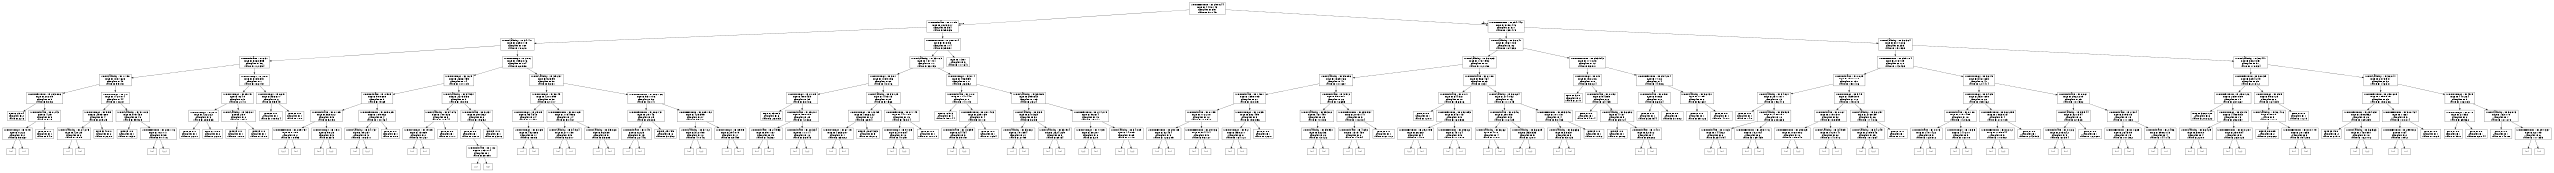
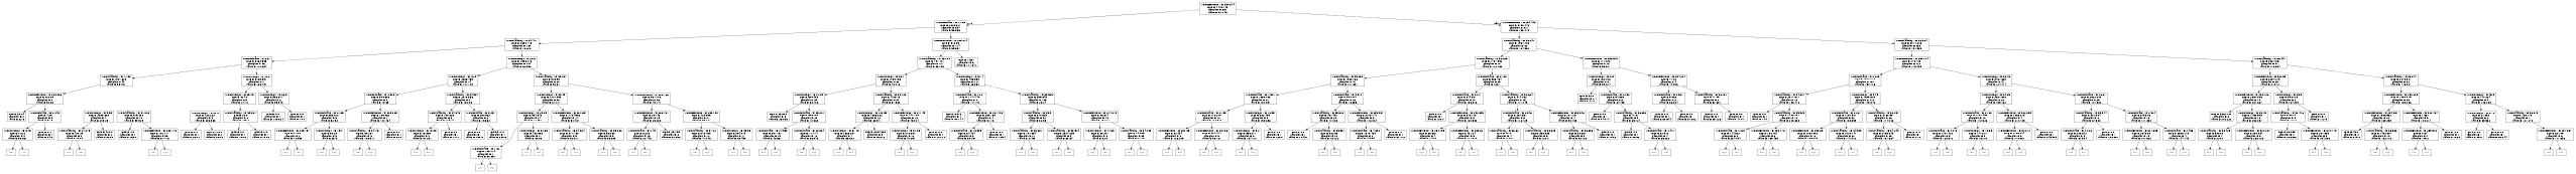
  digraph {
    node [shape=box]
    n1 [label="WOA_TEMP_K <= 290.644\nmse = 4448.743\nsamples = 651\nvalue = 97.145"]
    n2 [label="WOA_Nitrate <= 7.709\nmse = 2223.317\nsamples = 334\nvalue = 55.935"]
    n3 [label="WOA_TEMP_K <= 294.442\nmse = 3198.446\nsamples = 317\nvalue = 139.475"]
    n4 [label="WOA_Salinity <= 34.411\nmse = 2698.715\nsamples = 160\nvalue = 78.678"]
    n5 [label="WOA_TEMP_K <= 288.814\nmse = 918.58\nsamples = 174\nvalue = 35.557"]
    n6 [label="WOA_Salinity <= 36.647\nmse = 1964.488\nsamples = 82\nvalue = 104.392"]
    n7 [label="WOA_Salinity <= 36.364\nmse = 3044.206\nsamples = 235\nvalue = 151.939"]
    n8 [label="WOA_Nitrate <= 6.37\nmse = 3068.595\nsamples = 56\nvalue = 112.394"]
    n9 [label="WOA_MLDpt <= 20.6\nmse = 1596.076\nsamples = 104\nvalue = 60.998"]
    n10 [label="WOA_Salinity <= 33.765\nmse = 787.401\nsamples = 171\nvalue = 33.753"]
    n11 [label="mse = 1.387\nsamples = 3\nvalue = 117.641"]
    n12 [label="WOA_Salinity <= 17.98\nmse = 1887.628\nsamples = 49\nvalue = 99.151"]
    n13 [label="WOA_MLDpt <= 28.8\nmse = 3185.391\nsamples = 7\nvalue = 186.757"]
    n14 [label="WOA_MLDpt <= 16.5\nmse = 2636.455\nsamples = 14\nvalue = 107.109"]
    n15 [label="WOA_Salinity <= 35.237\nmse = 923.99\nsamples = 90\nvalue = 52.31"]
    n16 [label="WOA_TEMP_K <= 283.886\nmse = 202.89\nsamples = 5\nvalue = 50.52"]
-   n17 [label="WOA_MLDpt <= 7.0\nmse = 1720.074\nsamples = 44\nvalue = 106.87"]
    n18 [label="WOA_MLDpt <= 25.75\nmse = 824.0\nsamples = 5\nvalue = 214.0"]
    n19 [label="WOA_MLDpt <= 66.9\nmse = 336.677\nsamples = 2\nvalue = 95.949"]
    n20 [label="mse = 23.04\nsamples = 2\nvalue = 22.6"]
    n21 [label="WOA_Nitrate <= 0.243\nmse = 4.25\nsamples = 3\nvalue = 57.5"]
    n22 [label="WOA_MLDpt <= 5.55\nmse = 2985.688\nsamples = 4\nvalue = 209.25"]
    n23 [label="WOA_Salinity <= 31.003\nmse = 875.468\nsamples = 40\nvalue = 99.929"]
    n24 [label="WOA_MLDpt <= 5.45\nmse = 0.222\nsamples = 2\nvalue = 58.667"]
    n25 [label="mse = 0.0\nsamples = 1\nvalue = 54.0"]
    n26 [label="(...)"]
    n27 [label="(...)"]
    n28 [label="WOA_Salinity <= 24.275\nmse = 420.25\nsamples = 2\nvalue = 158.5"]
    n29 [label="mse = 400.0\nsamples = 2\nvalue = 260.0"]
    n30 [label="mse = 0.0\nsamples = 1\nvalue = 163.0"]
    n31 [label="WOA_TEMP_K <= 288.146\nmse = 761.711\nsamples = 39\nvalue = 97.716"]
    n32 [label="(...)"]
    n33 [label="(...)"]
    n34 [label="(...)"]
    n35 [label="(...)"]
    n36 [label="WOA_MLDpt <= 20.0\nmse = 422.222\nsamples = 3\nvalue = 233.333"]
    n37 [label="WOA_Salinity <= 33.307\nmse = 25.0\nsamples = 2\nvalue = 185.0"]
    n38 [label="mse = 0.0\nsamples = 1\nvalue = 108.924"]
    n39 [label="mse = 0.0\nsamples = 1\nvalue = 70.0"]
    n40 [label="mse = 0.0\nsamples = 1\nvalue = 260.1"]
    n41 [label="mse = 100.0\nsamples = 2\nvalue = 220.0"]
    n42 [label="mse = 0.0\nsamples = 1\nvalue = 180.0"]
    n43 [label="mse = 0.0\nsamples = 1\nvalue = 190.0"]
    n44 [label="WOA_Nitrate <= 0.509\nmse = 908.688\nsamples = 9\nvalue = 79.69"]
    n45 [label="WOA_Salinity <= 34.937\nmse = 2273.336\nsamples = 5\nvalue = 150.98"]
    n46 [label="WOA_MLDpt <= 38.45\nmse = 1201.999\nsamples = 38\nvalue = 67.017"]
    n47 [label="WOA_TEMP_K <= 286.766\nmse = 531.706\nsamples = 52\nvalue = 43.141"]
    n48 [label="WOA_Nitrate <= 0.185\nmse = 565.612\nsamples = 5\nvalue = 52.98"]
    n49 [label="WOA_TEMP_K <= 289.025\nmse = 189.062\nsamples = 4\nvalue = 100.464"]
    n50 [label="WOA_Salinity <= 34.846\nmse = 108.526\nsamples = 3\nvalue = 105.44"]
    n51 [label="WOA_Nitrate <= 3.237\nmse = 290.362\nsamples = 2\nvalue = 196.52"]
    n52 [label="WOA_TEMP_K <= 289.757\nmse = 8.188\nsamples = 2\nvalue = 78.953"]
    n53 [label="WOA_MLDpt <= 15.0\nmse = 98.25\nsamples = 3\nvalue = 33.5"]
    n54 [label="WOA_Salinity <= 34.737\nmse = 89.237\nsamples = 3\nvalue = 106.311"]
    n55 [label="mse = 0.0\nsamples = 1\nvalue = 80.0"]
    n56 [label="(...)"]
    n57 [label="(...)"]
    n58 [label="(...)"]
    n59 [label="(...)"]
    n60 [label="(...)"]
    n61 [label="(...)"]
    n62 [label="WOA_MLDpt <= 19.85\nmse = 13.869\nsamples = 2\nvalue = 97.267"]
    n63 [label="mse = 0.0\nsamples = 1\nvalue = 117.7"]
    n64 [label="mse = 0.0\nsamples = 1\nvalue = 188.0"]
    n65 [label="mse = -0.0\nsamples = 1\nvalue = 230.6"]
    n66 [label="(...)"]
    n67 [label="(...)"]
    n68 [label="WOA_MLDpt <= 29.85\nmse = 934.348\nsamples = 24\nvalue = 77.897"]
    n69 [label="WOA_TEMP_K <= 281.691\nmse = 1154.586\nsamples = 14\nvalue = 50.437"]
    n70 [label="WOA_TEMP_K <= 286.731\nmse = 29.746\nsamples = 25\nvalue = 25.283"]
    n71 [label="WOA_TEMP_K <= 289.192\nmse = 425.395\nsamples = 27\nvalue = 59.781"]
    n72 [label="WOA_Nitrate <= 1.82\nmse = 703.114\nsamples = 7\nvalue = 38.851"]
    n73 [label="WOA_MLDpt <= 30.65\nmse = 452.686\nsamples = 17\nvalue = 88.83"]
    n74 [label="WOA_Salinity <= 34.524\nmse = 277.158\nsamples = 5\nvalue = 92.317"]
    n75 [label="WOA_Salinity <= 35.068\nmse = 523.38\nsamples = 9\nvalue = 33.685"]
    n76 [label="(...)"]
    n77 [label="(...)"]
    n78 [label="(...)"]
    n79 [label="(...)"]
    n80 [label="(...)"]
    n81 [label="(...)"]
    n82 [label="(...)"]
    n83 [label="(...)"]
    n84 [label="WOA_Nitrate <= 0.49\nmse = 6.225\nsamples = 19\nvalue = 22.446"]
    n85 [label="mse = 25.755\nsamples = 6\nvalue = 31.392"]
    n86 [label="WOA_Salinity <= 37.02\nmse = 312.758\nsamples = 10\nvalue = 47.046"]
    n87 [label="WOA_MLDpt <= 39.95\nmse = 294.079\nsamples = 17\nvalue = 69.459"]
    n88 [label="(...)"]
    n89 [label="(...)"]
    n90 [label="(...)"]
    n91 [label="(...)"]
    n92 [label="(...)"]
    n93 [label="(...)"]
    n94 [label="WOA_MLDpt <= 38.7\nmse = 1039.156\nsamples = 60\nvalue = 48.076"]
    n95 [label="WOA_MLDpt <= 31.4\nmse = 496.559\nsamples = 111\nvalue = 26.352"]
    n96 [label="WOA_MLDpt <= 21.85\nmse = 508.439\nsamples = 35\nvalue = 38.786"]
    n97 [label="WOA_Salinity <= 33.129\nmse = 1403.13\nsamples = 25\nvalue = 57.568"]
    n98 [label="WOA_Nitrate <= 10.01\nmse = 1147.448\nsamples = 8\nvalue = 74.175"]
    n99 [label="WOA_Salinity <= 33.909\nmse = 295.643\nsamples = 103\nvalue = 23.24"]
    n100 [label="mse = 83.803\nsamples = 6\nvalue = 26.883"]
    n101 [label="WOA_Nitrate <= 25.207\nmse = 588.789\nsamples = 29\nvalue = 42.868"]
    n102 [label="WOA_MLDpt <= 122.55\nmse = 1866.222\nsamples = 12\nvalue = 68.541"]
    n103 [label="WOA_TEMP_K <= 277.45\nmse = 441.108\nsamples = 13\nvalue = 43.304"]
    n104 [label="WOA_Nitrate <= 24.953\nmse = 897.167\nsamples = 19\nvalue = 46.367"]
    n105 [label="WOA_Nitrate <= 28.334\nmse = 11.114\nsamples = 10\nvalue = 36.945"]
    n106 [label="(...)"]
    n107 [label="(...)"]
    n108 [label="(...)"]
    n109 [label="(...)"]
    n110 [label="WOA_MLDpt <= 67.15\nmse = 1663.287\nsamples = 7\nvalue = 63.602"]
    n111 [label="mse = 2064.323\nsamples = 5\nvalue = 75.276"]
    n112 [label="WOA_MLDpt <= 97.35\nmse = 278.684\nsamples = 12\nvalue = 40.257"]
    n113 [label="mse = -0.0\nsamples = 1\nvalue = 101.19"]
    n114 [label="(...)"]
    n115 [label="(...)"]
    n116 [label="(...)"]
    n117 [label="(...)"]
    n118 [label="mse = 6.579\nsamples = 4\nvalue = 98.744"]
    n119 [label="WOA_TEMP_K <= 281.403\nmse = 239.169\nsamples = 4\nvalue = 31.181"]
    n120 [label="WOA_Salinity <= 33.9\nmse = 610.323\nsamples = 30\nvalue = 32.35"]
    n121 [label="WOA_TEMP_K <= 274.279\nmse = 96.614\nsamples = 73\nvalue = 19.077"]
    n122 [label="WOA_Nitrate <= 13.399\nmse = 64.454\nsamples = 3\nvalue = 39.157"]
    n123 [label="mse = -0.0\nsamples = 1\nvalue = 7.254"]
    n124 [label="(...)"]
    n125 [label="(...)"]
    n126 [label="WOA_Salinity <= 33.861\nmse = 191.354\nsamples = 27\nvalue = 27.59"]
    n127 [label="WOA_Salinity <= 33.904\nmse = 2324.229\nsamples = 3\nvalue = 69.64"]
    n128 [label="WOA_MLDpt <= 44.35\nmse = 38.207\nsamples = 8\nvalue = 32.9"]
    n129 [label="WOA_Salinity <= 34.089\nmse = 74.805\nsamples = 65\nvalue = 17.18"]
    n130 [label="(...)"]
    n131 [label="(...)"]
    n132 [label="(...)"]
    n133 [label="(...)"]
    n134 [label="(...)"]
    n135 [label="(...)"]
    n136 [label="(...)"]
    n137 [label="(...)"]
    n138 [label="WOA_Salinity <= 36.603\nmse = 1787.952\nsamples = 70\nvalue = 112.158"]
    n139 [label="WOA_TEMP_K <= 293.942\nmse = 171.643\nsamples = 12\nvalue = 53.911"]
    n140 [label="WOA_TEMP_K <= 299.104\nmse = 2484.09\nsamples = 178\nvalue = 143.439"]
    n141 [label="WOA_Salinity <= 36.447\nmse = 3864.851\nsamples = 57\nvalue = 178.934"]
    n142 [label="WOA_Salinity <= 35.096\nmse = 1869.766\nsamples = 47\nvalue = 101.687"]
    n143 [label="WOA_Nitrate <= 0.188\nmse = 966.464\nsamples = 23\nvalue = 133.1"]
    n144 [label="WOA_MLDpt <= 8.9\nmse = 152.206\nsamples = 8\nvalue = 58.614"]
    n145 [label="WOA_TEMP_K <= 294.204\nmse = 77.82\nsamples = 4\nvalue = 44.506"]
    n146 [label="WOA_Nitrate <= 1.501\nmse = 1358.003\nsamples = 21\nvalue = 130.891"]
    n147 [label="WOA_Nitrate <= 3.572\nmse = 950.801\nsamples = 26\nvalue = 76.655"]
    n148 [label="WOA_Nitrate <= 0.071\nmse = 644.321\nsamples = 10\nvalue = 156.316"]
    n149 [label="WOA_Salinity <= 36.624\nmse = 274.052\nsamples = 13\nvalue = 111.045"]
    n150 [label="WOA_Nitrate <= 0.199\nmse = 772.218\nsamples = 12\nvalue = 108.518"]
    n151 [label="WOA_MLDpt <= 18.35\nmse = 682.495\nsamples = 9\nvalue = 158.856"]
    n152 [label="WOA_Salinity <= 35.302\nmse = 461.451\nsamples = 23\nvalue = 70.083"]
    n153 [label="WOA_TEMP_K <= 293.937\nmse = 2073.141\nsamples = 3\nvalue = 116.084"]
    n154 [label="WOA_TEMP_K <= 290.85\nmse = 52.454\nsamples = 3\nvalue = 126.205"]
    n155 [label="WOA_TEMP_K <= 294.36\nmse = 904.474\nsamples = 9\nvalue = 96.727"]
    n156 [label="WOA_MLDpt <= 9.2\nmse = 558.217\nsamples = 8\nvalue = 164.121"]
    n157 [label="mse = 0.0\nsamples = 1\nvalue = 122.0"]
    n158 [label="(...)"]
    n159 [label="(...)"]
    n160 [label="(...)"]
    n161 [label="(...)"]
    n162 [label="(...)"]
    n163 [label="(...)"]
+   n164 [label="mse = 0.0\nsamples = 1\nvalue = 18.421"]
    n165 [label="WOA_Salinity <= 35.931\nmse = 322.36\nsamples = 22\nvalue = 73.122"]
    n166 [label="WOA_Nitrate <= 4.692\nmse = 1315.438\nsamples = 2\nvalue = 140.54"]
    n167 [label="mse = 0.0\nsamples = 1\nvalue = 67.172"]
    n168 [label="(...)"]
    n169 [label="(...)"]
    n170 [label="(...)"]
    n171 [label="(...)"]
    n172 [label="mse = 0.0\nsamples = 1\nvalue = 120.0"]
    n173 [label="WOA_TEMP_K <= 292.853\nmse = 546.713\nsamples = 9\nvalue = 160.588"]
    n174 [label="WOA_Nitrate <= 0.346\nmse = 251.531\nsamples = 9\nvalue = 116.429"]
    n175 [label="WOA_TEMP_K <= 293.346\nmse = 101.181\nsamples = 4\nvalue = 98.483"]
    n176 [label="WOA_TEMP_K <= 292.795\nmse = 66.667\nsamples = 4\nvalue = 140.0"]
    n177 [label="WOA_TEMP_K <= 293.62\nmse = 451.24\nsamples = 5\nvalue = 171.818"]
    n178 [label="(...)"]
    n179 [label="(...)"]
    n180 [label="(...)"]
    n181 [label="(...)"]
    n182 [label="WOA_Salinity <= 36.62\nmse = 40.0\nsamples = 4\nvalue = 110.0"]
    n183 [label="WOA_Salinity <= 36.609\nmse = 333.333\nsamples = 5\nvalue = 120.0"]
    n184 [label="WOA_Salinity <= 36.636\nmse = 65.637\nsamples = 3\nvalue = 93.125"]
    n185 [label="mse = 0.0\nsamples = 1\nvalue = 109.2"]
    n186 [label="(...)"]
    n187 [label="(...)"]
    n188 [label="(...)"]
    n189 [label="(...)"]
    n190 [label="(...)"]
    n191 [label="(...)"]
-   n192 [label="mse = 32.0\nsamples = 2\nvalue = 21.0"]
+   n192 [label="mse = 32.0\nsamples = 2\nvalue = 41.0"]
    n193 [label="WOA_Nitrate <= 0.052\nmse = 54.385\nsamples = 6\nvalue = 64.485"]
    n194 [label="WOA_Nitrate <= 0.581\nmse = 9.863\nsamples = 2\nvalue = 36.324"]
    n195 [label="WOA_Salinity <= 36.731\nmse = 11.89\nsamples = 2\nvalue = 52.687"]
    n196 [label="mse = 0.0\nsamples = 1\nvalue = 54.574"]
    n197 [label="WOA_Salinity <= 36.692\nmse = 47.37\nsamples = 5\nvalue = 65.724"]
    n198 [label="mse = 0.0\nsamples = 1\nvalue = 68.82"]
    n199 [label="WOA_Nitrate <= 0.401\nmse = 52.572\nsamples = 4\nvalue = 65.282"]
    n200 [label="(...)"]
    n201 [label="(...)"]
    n202 [label="mse = 0.0\nsamples = 1\nvalue = 38.544"]
    n203 [label="mse = 0.0\nsamples = 1\nvalue = 31.882"]
    n204 [label="mse = 0.0\nsamples = 1\nvalue = 55.126"]
    n205 [label="mse = 0.0\nsamples = 1\nvalue = 47.811"]
    n206 [label="WOA_Nitrate <= 0.029\nmse = 1970.178\nsamples = 131\nvalue = 150.106"]
    n207 [label="WOA_MLDpt <= 36.75\nmse = 3461.683\nsamples = 47\nvalue = 124.414"]
    n208 [label="WOA_TEMP_K <= 300.35\nmse = 3254.279\nsamples = 25\nvalue = 218.12"]
    n209 [label="WOA_Salinity <= 36.847\nmse = 2073.901\nsamples = 32\nvalue = 146.801"]
    n210 [label="WOA_Salinity <= 34.827\nmse = 2571.817\nsamples = 13\nvalue = 196.478"]
    n211 [label="WOA_MLDpt <= 54.5\nmse = 1699.309\nsamples = 118\nvalue = 145.848"]
    n212 [label="WOA_MLDpt <= 34.25\nmse = 2537.608\nsamples = 22\nvalue = 155.162"]
    n213 [label="WOA_Nitrate <= 0.061\nmse = 2922.209\nsamples = 25\nvalue = 101.532"]
    n214 [label="mse = 0.0\nsamples = 1\nvalue = 74.0"]
    n215 [label="WOA_Salinity <= 35.529\nmse = 1788.791\nsamples = 12\nvalue = 203.683"]
    n216 [label="WOA_Nitrate <= 0.067\nmse = 1151.307\nsamples = 92\nvalue = 138.399"]
    n217 [label="WOA_Salinity <= 36.257\nmse = 2768.39\nsamples = 26\nvalue = 174.006"]
    n218 [label="WOA_Nitrate <= 0.023\nmse = 744.322\nsamples = 6\nvalue = 234.094"]
    n219 [label="WOA_TEMP_K <= 298.776\nmse = 752.764\nsamples = 6\nvalue = 169.469"]
    n220 [label="(...)"]
    n221 [label="(...)"]
    n222 [label="(...)"]
    n223 [label="(...)"]
    n224 [label="WOA_TEMP_K <= 298.691\nmse = 1060.082\nsamples = 10\nvalue = 105.048"]
    n225 [label="WOA_Salinity <= 34.989\nmse = 1029.141\nsamples = 82\nvalue = 141.972"]
    n226 [label="WOA_Salinity <= 34.249\nmse = 2185.546\nsamples = 25\nvalue = 181.664"]
    n227 [label="mse = -0.0\nsamples = 1\nvalue = 77.01"]
    n228 [label="(...)"]
    n229 [label="(...)"]
    n230 [label="(...)"]
    n231 [label="(...)"]
    n232 [label="(...)"]
    n233 [label="(...)"]
    n234 [label="WOA_Nitrate <= 0.188\nmse = 1791.459\nsamples = 18\nvalue = 142.326"]
    n235 [label="WOA_TEMP_K <= 302.299\nmse = 1963.013\nsamples = 4\nvalue = 210.785"]
    n236 [label="WOA_Salinity <= 35.544\nmse = 521.394\nsamples = 6\nvalue = 67.523"]
    n237 [label="WOA_Nitrate <= 2.304\nmse = 3193.03\nsamples = 19\nvalue = 111.838"]
    n238 [label="WOA_Nitrate <= 0.073\nmse = 1407.422\nsamples = 9\nvalue = 123.572"]
    n239 [label="WOA_MLDpt <= 18.35\nmse = 1472.07\nsamples = 9\nvalue = 161.08"]
    n240 [label="WOA_TEMP_K <= 302.12\nmse = 1785.044\nsamples = 3\nvalue = 178.067"]
    n241 [label="mse = 0.0\nsamples = 1\nvalue = 243.503"]
    n242 [label="(...)"]
    n243 [label="(...)"]
    n244 [label="(...)"]
    n245 [label="(...)"]
    n246 [label="(...)"]
    n247 [label="(...)"]
    n248 [label="WOA_Nitrate <= 0.026\nmse = 203.642\nsamples = 5\nvalue = 61.394"]
    n249 [label="mse = 0.0\nsamples = 1\nvalue = 122.687"]
    n250 [label="WOA_TEMP_K <= 301.685\nmse = 2643.89\nsamples = 15\nvalue = 107.382"]
    n251 [label="WOA_Nitrate <= 2.456\nmse = 5986.713\nsamples = 4\nvalue = 144.143"]
    n252 [label="(...)"]
    n253 [label="(...)"]
    n254 [label="(...)"]
    n255 [label="(...)"]
    n256 [label="(...)"]
    n257 [label="(...)"]
    n258 [label="WOA_TEMP_K <= 298.726\nmse = 2657.889\nsamples = 19\nvalue = 237.667"]
    n259 [label="WOA_MLDpt <= 25.5\nmse = 996.728\nsamples = 6\nvalue = 164.809"]
    n260 [label="WOA_TEMP_K <= 298.609\nmse = 1850.515\nsamples = 23\nvalue = 158.286"]
    n261 [label="WOA_MLDpt <= 45.9\nmse = 740.264\nsamples = 9\nvalue = 106.083"]
    n262 [label="mse = 3661.728\nsamples = 6\nvalue = 202.222"]
    n263 [label="WOA_MLDpt <= 23.15\nmse = 1458.503\nsamples = 13\nvalue = 252.857"]
-   n264 [label="WOA_Salinity <= 36.416\nmse = 800.0\nvalue = 5\nvalue = 170.0"]
+   n264 [label="WOA_Salinity <= 36.416\nmse = 800.0\nsamples = 5\nvalue = 170.0"]
    n265 [label="mse = -0.0\nsamples = 1\nvalue = 112.9"]
    n266 [label="WOA_Salinity <= 36.429\nmse = 3880.0\nsamples = 4\nvalue = 220.0"]
    n267 [label="WOA_TEMP_K <= 300.284\nmse = 258.984\nsamples = 9\nvalue = 263.125"]
    n268 [label="(...)"]
    n269 [label="(...)"]
    n270 [label="(...)"]
    n271 [label="(...)"]
    n272 [label="mse = 88.889\nsamples = 2\nvalue = 206.667"]
    n273 [label="WOA_TEMP_K <= 300.749\nmse = 281.633\nsamples = 3\nvalue = 154.286"]
    n274 [label="(...)"]
    n275 [label="(...)"]
    n276 [label="WOA_TEMP_K <= 294.657\nmse = 1586.532\nsamples = 20\nvalue = 169.239"]
    n277 [label="WOA_TEMP_K <= 300.464\nmse = 1.661\nsamples = 3\nvalue = 108.214"]
    n278 [label="WOA_MLDpt <= 27.0\nmse = 21.532\nsamples = 2\nvalue = 65.562"]
    n279 [label="WOA_Salinity <= 36.873\nmse = 163.178\nsamples = 7\nvalue = 121.278"]
    n280 [label="mse = 75.0\nsamples = 2\nvalue = 215.0"]
    n281 [label="WOA_Salinity <= 36.563\nmse = 1460.581\nsamples = 18\nvalue = 162.702"]
    n282 [label="WOA_TEMP_K <= 299.502\nmse = 0.64\nsamples = 2\nvalue = 109.2"]
    n283 [label="mse = -0.0\nsamples = 1\nvalue = 106.9"]
    n284 [label="(...)"]
    n285 [label="(...)"]
    n286 [label="(...)"]
    n287 [label="(...)"]
    n288 [label="mse = 0.0\nsamples = 1\nvalue = 59.0"]
    n289 [label="mse = 0.0\nsamples = 1\nvalue = 68.844"]
-   n290 [label="mse = 0.0\nsamples = 1\nvalue = 148.88"]
    n291 [label="WOA_TEMP_K <= 297.337\nmse = 62.103\nsamples = 6\nvalue = 117.335"]
    n292 [label="(...)"]
    n293 [label="(...)"]
    n1 -> n2 [headlabel=True labelangle=45 labeldistance=2.5]
    n1 -> n3 [headlabel=False labelangle=-45 labeldistance=2.5]
    n2 -> n4
    n2 -> n5
    n3 -> n6
    n3 -> n7
    n4 -> n8
    n4 -> n9
    n5 -> n10
    n5 -> n11
    n6 -> n138
    n6 -> n139
    n7 -> n140
    n7 -> n141
    n8 -> n12
    n8 -> n13
    n9 -> n14
    n9 -> n15
    n10 -> n94
    n10 -> n95
    n12 -> n16
-   n12 -> n17
    n13 -> n18
    n13 -> n19
    n14 -> n44
    n14 -> n45
    n15 -> n46
    n15 -> n47
    n16 -> n20
    n16 -> n21
-   n17 -> n22
-   n17 -> n23
-   n18 -> n36
    n18 -> n37
    n19 -> n38
    n19 -> n39
    n21 -> n24
    n21 -> n25
    n22 -> n28
    n22 -> n29
    n23 -> n30
    n23 -> n31
    n24 -> n26
    n24 -> n27
    n28 -> n32
    n28 -> n33
    n31 -> n34
    n31 -> n35
    n36 -> n40
    n36 -> n41
    n37 -> n42
    n37 -> n43
    n44 -> n48
    n44 -> n49
    n45 -> n50
    n45 -> n51
    n46 -> n68
    n46 -> n69
    n47 -> n70
    n47 -> n71
    n48 -> n52
    n48 -> n53
    n49 -> n54
    n49 -> n55
    n50 -> n62
    n50 -> n63
    n51 -> n64
    n51 -> n65
    n52 -> n56
    n52 -> n57
    n53 -> n58
    n53 -> n59
    n54 -> n60
    n54 -> n61
    n62 -> n66
    n62 -> n67
-   n64 -> n72
+   n68 -> n72
    n68 -> n73
    n69 -> n74
    n69 -> n75
    n70 -> n84
    n70 -> n85
    n71 -> n86
    n71 -> n87
    n72 -> n76
    n72 -> n77
    n73 -> n78
    n73 -> n79
    n74 -> n80
    n74 -> n81
    n75 -> n82
    n75 -> n83
    n84 -> n88
    n84 -> n89
    n86 -> n90
    n86 -> n91
    n87 -> n92
    n87 -> n93
    n94 -> n96
    n94 -> n97
    n95 -> n98
    n95 -> n99
    n96 -> n100
    n96 -> n101
    n97 -> n102
    n97 -> n103
    n98 -> n118
    n98 -> n119
    n99 -> n120
    n99 -> n121
    n101 -> n104
    n101 -> n105
    n102 -> n110
    n102 -> n111
    n103 -> n112
    n103 -> n113
    n104 -> n106
    n104 -> n107
    n105 -> n108
    n105 -> n109
    n110 -> n114
    n110 -> n115
    n112 -> n116
    n112 -> n117
    n119 -> n122
    n119 -> n123
    n120 -> n126
    n120 -> n127
    n121 -> n128
    n121 -> n129
    n122 -> n124
    n122 -> n125
    n126 -> n130
    n126 -> n131
    n127 -> n132
    n127 -> n133
    n128 -> n134
    n128 -> n135
    n129 -> n136
    n129 -> n137
    n138 -> n142
    n138 -> n143
    n139 -> n144
    n139 -> n145
    n140 -> n206
    n140 -> n207
    n141 -> n208
    n141 -> n209
    n142 -> n146
    n142 -> n147
    n143 -> n148
    n143 -> n149
    n144 -> n192
    n144 -> n193
    n145 -> n194
    n145 -> n195
    n146 -> n150
    n146 -> n151
    n147 -> n152
    n147 -> n153
    n148 -> n172
    n148 -> n173
    n149 -> n174
    n149 -> n175
    n150 -> n154
    n150 -> n155
    n151 -> n156
    n151 -> n157
+   n152 -> n164
    n152 -> n165
    n153 -> n166
    n153 -> n167
    n154 -> n158
    n154 -> n159
    n155 -> n160
    n155 -> n161
    n156 -> n162
    n156 -> n163
    n165 -> n168
    n165 -> n169
    n166 -> n170
    n166 -> n171
    n173 -> n176
    n173 -> n177
    n174 -> n182
    n174 -> n183
    n175 -> n184
    n175 -> n185
    n176 -> n178
    n176 -> n179
    n177 -> n180
    n177 -> n181
    n182 -> n186
    n182 -> n187
    n183 -> n188
    n183 -> n189
    n184 -> n190
    n184 -> n191
    n193 -> n196
    n193 -> n197
    n194 -> n202
    n194 -> n203
    n195 -> n204
    n195 -> n205
    n197 -> n198
    n197 -> n199
    n199 -> n200
    n199 -> n201
    n206 -> n210
    n206 -> n211
    n207 -> n212
    n207 -> n213
    n208 -> n258
    n208 -> n259
    n209 -> n260
    n209 -> n261
    n210 -> n214
    n210 -> n215
    n211 -> n216
    n211 -> n217
    n212 -> n234
    n212 -> n235
    n213 -> n236
    n213 -> n237
    n215 -> n218
    n215 -> n219
    n216 -> n224
    n216 -> n225
    n217 -> n226
    n217 -> n227
    n218 -> n220
    n218 -> n221
    n219 -> n222
    n219 -> n223
    n224 -> n228
    n224 -> n229
    n225 -> n230
    n225 -> n231
    n226 -> n232
    n226 -> n233
    n234 -> n238
    n234 -> n239
    n235 -> n240
    n235 -> n241
    n236 -> n248
    n236 -> n249
    n237 -> n250
    n237 -> n251
    n238 -> n242
    n238 -> n243
    n239 -> n244
    n239 -> n245
    n240 -> n246
    n240 -> n247
    n248 -> n252
    n248 -> n253
    n250 -> n254
    n250 -> n255
    n251 -> n256
    n251 -> n257
    n258 -> n262
    n258 -> n263
    n259 -> n264
    n259 -> n265
    n260 -> n276
    n260 -> n277
    n261 -> n278
    n261 -> n279
    n263 -> n266
    n263 -> n267
    n264 -> n272
    n264 -> n273
    n266 -> n268
    n266 -> n269
    n267 -> n270
    n267 -> n271
    n273 -> n274
    n273 -> n275
    n276 -> n280
    n276 -> n281
    n277 -> n282
    n277 -> n283
    n278 -> n288
    n278 -> n289
-   n279 -> n290
    n279 -> n291
    n281 -> n284
    n281 -> n285
    n282 -> n286
    n282 -> n287
    n291 -> n292
    n291 -> n293
  }
